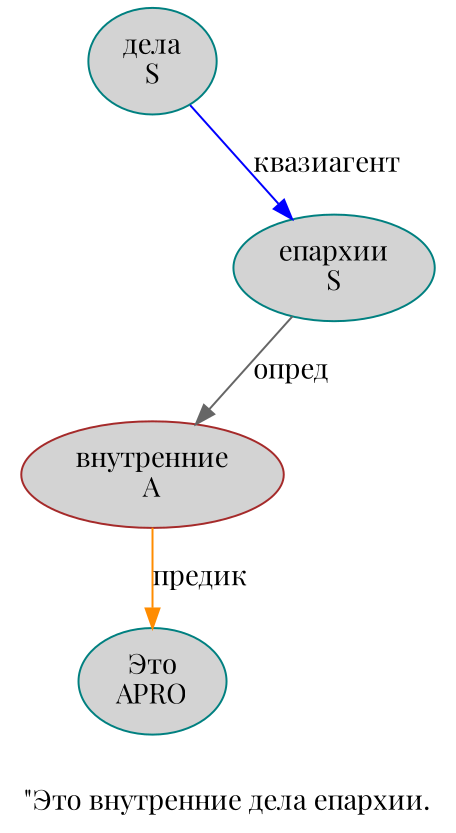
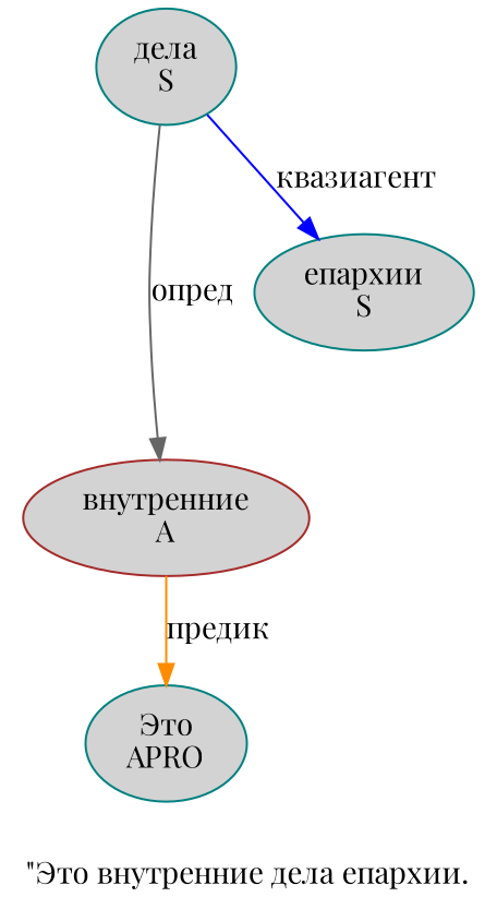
  digraph {
    fontname="Playfair Display"
    label="\"Это внутренние дела епархии."
    node [color=teal fillcolor=lightgray fontname="Playfair Display" penwidth=1 shape=ellipse style=filled]
    edge [fontname="Playfair Display"]
    n1 [label="Это\nAPRO"]
    n2 [color=brown label="внутренние\nA"]
    n3 [label="дела\nS"]
    n4 [label="епархии\nS"]
    n2 -> n1 [color=darkorange label="предик"]
-   n4 -> n2 [color=gray40 label="опред"]
+   n3 -> n2 [color=gray40 label="опред"]
    n3 -> n4 [color=blue label="квазиагент"]
  }
